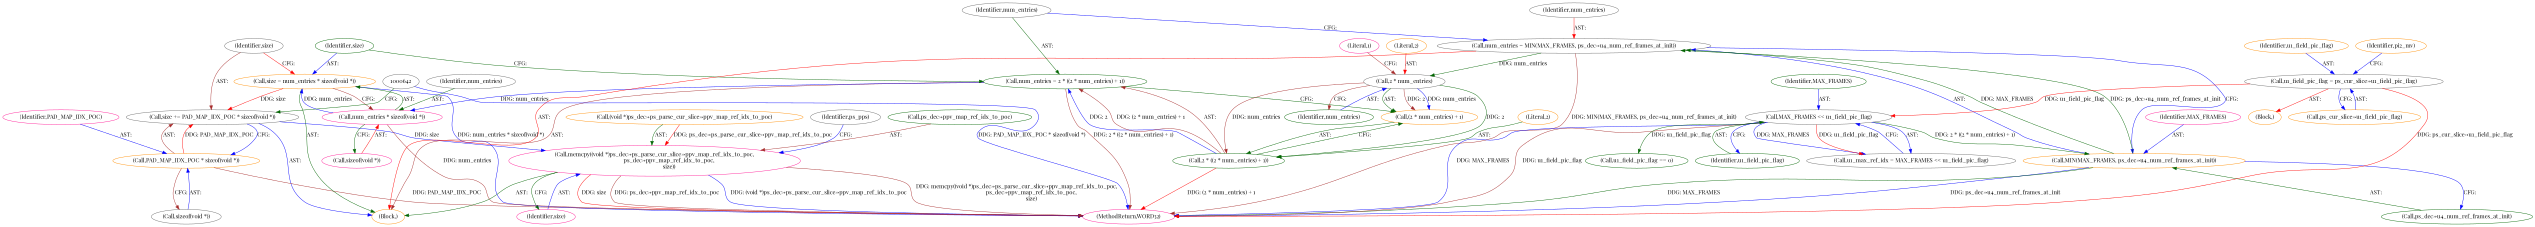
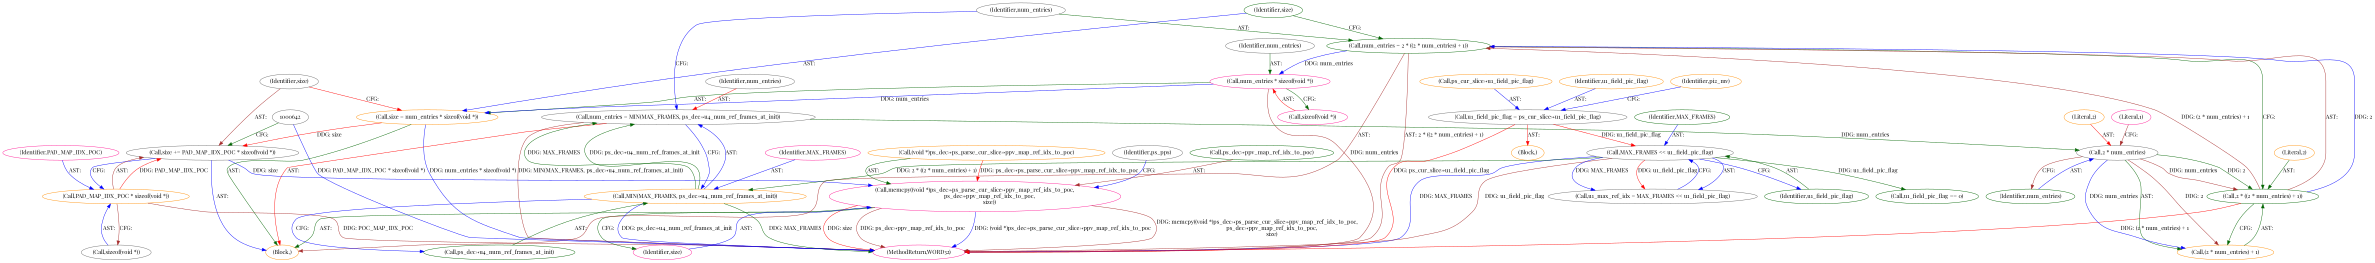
  digraph {
    fontname="Playfair Display"
    node [color=gray40 fontname="Playfair Display"]
    edge [color=blue fontname="Playfair Display"]
    n1 [label="(Call,size += PAD_MAP_IDX_POC * sizeof(void *))"]
    n2 [color=darkorange label="(Call,PAD_MAP_IDX_POC * sizeof(void *))"]
    n3 [color=deeppink label="(Call,memcpy((void *)ps_dec->ps_parse_cur_slice->ppv_map_ref_idx_to_poc,\n                   ps_dec->ppv_map_ref_idx_to_poc,\n                   size))"]
    n4 [color=darkorange label="(Block,)"]
    n5 [color=deeppink label="(MethodReturn,WORD32)"]
    n6 [label="(Call,sizeof(void *))"]
    n7 [color=deeppink label="(Identifier,size)"]
    n8 [color=darkorange label="(Call,size = num_entries * sizeof(void *))"]
    n9 [color=deeppink label="(Call,num_entries * sizeof(void *))"]
    n10 [color=deeppink label="(Call,sizeof(void *))"]
    n11 [color=darkgreen label="(Call,num_entries = 2 * ((2 * num_entries) + 1))"]
    n12 [color=darkgreen label="(Call,2 * ((2 * num_entries) + 1))"]
    n13 [color=darkorange label="(Call,(2 * num_entries) + 1)"]
    n14 [label="(Call,2 * num_entries)"]
    n15 [color=darkgreen label="(Identifier,num_entries)"]
    n16 [label="(Call,num_entries = MIN(MAX_FRAMES, ps_dec->u4_num_ref_frames_at_init))"]
    n17 [color=darkorange label="(Call,MIN(MAX_FRAMES, ps_dec->u4_num_ref_frames_at_init))"]
    n18 [color=darkgreen label="(Call,ps_dec->u4_num_ref_frames_at_init)"]
    n19 [label="(Call,MAX_FRAMES << u1_field_pic_flag)"]
    n20 [color=darkgreen label="(Call,u1_field_pic_flag == 0)"]
    n21 [color=darkgreen label="(Identifier,u1_field_pic_flag)"]
    n22 [label="(Call,u1_max_ref_idx = MAX_FRAMES << u1_field_pic_flag)"]
    n23 [label="(Call,u1_field_pic_flag = ps_cur_slice->u1_field_pic_flag)"]
    n24 [color=darkorange label="(Block,)"]
    n25 [color=darkorange label="(Call,ps_cur_slice->u1_field_pic_flag)"]
    n26 [label="(Identifier,num_entries)"]
    n27 [color=deeppink label="(Literal,1)"]
    n28 [color=darkorange label="(Identifier,u1_field_pic_flag)"]
    n29 [color=deeppink label="(Identifier,MAX_FRAMES)"]
    n30 [color=darkorange label="(Literal,2)"]
    n31 [label="(Identifier,num_entries)"]
    n32 [label="(Identifier,size)"]
    n33 [color=darkorange label="(Call,(void *)ps_dec->ps_parse_cur_slice->ppv_map_ref_idx_to_poc)"]
    n34 [label="(Identifier,ps_pps)"]
    n35 [color=darkgreen label="(Call,ps_dec->ppv_map_ref_idx_to_poc)"]
    n36 [color=darkorange label="(Literal,2)"]
    n37 [color=darkorange label="(Identifier,pi2_mv)"]
    n38 [color=darkgreen label="(Identifier,MAX_FRAMES)"]
    n39 [label="(Identifier,num_entries)"]
    n40 [color=deeppink label="(Identifier,PAD_MAP_IDX_POC)"]
    n41 [color=darkgreen label="(Identifier,size)"]
    1000642
    n1 -> n2 [label="CFG: "]
    n1 -> n3 [label="DDG: size"]
    n1 -> n4 [label="AST: "]
    n2 -> n1 [color=brown label="AST: "]
    n2 -> n1 [color=red label="DDG: PAD_MAP_IDX_POC"]
-   n2 -> n5 [color=brown label="DDG: PAD_MAP_IDX_POC"]
+   n2 -> n5 [color=brown label="DDG: POC_MAP_IDX_POC"]
    n2 -> n6 [color=brown label="CFG: "]
    n3 -> n4 [color=darkgreen label="AST: "]
    n3 -> n5 [label="DDG: (void *)ps_dec->ps_parse_cur_slice->ppv_map_ref_idx_to_poc"]
    n3 -> n5 [color=brown label="DDG: memcpy((void *)ps_dec->ps_parse_cur_slice->ppv_map_ref_idx_to_poc,\n                   ps_dec->ppv_map_ref_idx_to_poc,\n                   size)"]
    n3 -> n5 [color=red label="DDG: size"]
    n3 -> n5 [color=brown label="DDG: ps_dec->ppv_map_ref_idx_to_poc"]
    n3 -> n7 [color=darkgreen label="CFG: "]
    n6 -> n2 [label="AST: "]
    n7 -> n3 [label="AST: "]
    n8 -> n1 [color=red label="DDG: size"]
    n8 -> n4 [color=darkgreen label="AST: "]
    n8 -> n5 [label="DDG: num_entries * sizeof(void *)"]
-   n8 -> n9 [color=brown label="CFG: "]
    n9 -> n5 [color=brown label="DDG: num_entries"]
    n9 -> n8 [color=darkgreen label="AST: "]
    n9 -> n8 [label="DDG: num_entries"]
    n9 -> n10 [color=darkgreen label="CFG: "]
    n10 -> n9 [color=red label="AST: "]
    n11 -> n4 [color=brown label="AST: "]
-   n11 -> n5 [color=brown label="DDG: 2 * ((2 * num_entries) + 1)"]
+   n11 -> n5 [color=brown label="AST: 2 * ((2 * num_entries) + 1)"]
    n11 -> n9 [label="DDG: num_entries"]
-   n11 -> n13 [color=darkgreen label="CFG: "]
+   n11 -> n12 [color=darkgreen label="CFG: "]
    n12 -> n5 [color=red label="DDG: (2 * num_entries) + 1"]
    n12 -> n11 [color=brown label="AST: "]
    n12 -> n11 [label="DDG: 2"]
    n12 -> n11 [color=brown label="DDG: (2 * num_entries) + 1"]
    n12 -> n13 [color=darkgreen label="CFG: "]
    n13 -> n12 [color=darkgreen label="AST: "]
    n14 -> n12 [color=darkgreen label="DDG: 2"]
    n14 -> n12 [color=brown label="DDG: num_entries"]
    n14 -> n13 [color=darkgreen label="AST: "]
    n14 -> n13 [color=brown label="DDG: 2"]
    n14 -> n13 [label="DDG: num_entries"]
    n14 -> n15 [color=brown label="CFG: "]
    n15 -> n14 [label="AST: "]
    n16 -> n4 [color=red label="AST: "]
    n16 -> n5 [color=brown label="DDG: MIN(MAX_FRAMES, ps_dec->u4_num_ref_frames_at_init)"]
    n16 -> n14 [color=darkgreen label="DDG: num_entries"]
    n16 -> n17 [label="CFG: "]
    n17 -> n5 [label="DDG: ps_dec->u4_num_ref_frames_at_init"]
    n17 -> n5 [color=darkgreen label="DDG: MAX_FRAMES"]
    n17 -> n16 [label="AST: "]
    n17 -> n16 [color=darkgreen label="DDG: MAX_FRAMES"]
    n17 -> n16 [color=darkgreen label="DDG: ps_dec->u4_num_ref_frames_at_init"]
    n17 -> n18 [label="CFG: "]
    n18 -> n17 [color=darkgreen label="AST: "]
    n19 -> n5 [label="DDG: MAX_FRAMES"]
    n19 -> n5 [color=brown label="DDG: u1_field_pic_flag"]
    n19 -> n17 [color=darkgreen label="DDG: 2 * ((2 * num_entries) + 1)"]
    n19 -> n20 [color=darkgreen label="DDG: u1_field_pic_flag"]
    n19 -> n21 [label="CFG: "]
    n19 -> n22 [label="AST: "]
    n19 -> n22 [label="DDG: MAX_FRAMES"]
    n19 -> n22 [color=red label="DDG: u1_field_pic_flag"]
    n21 -> n19 [color=darkgreen label="AST: "]
    n22 -> n19 [label="CFG: "]
    n23 -> n5 [color=red label="DDG: ps_cur_slice->u1_field_pic_flag"]
    n23 -> n19 [color=red label="DDG: u1_field_pic_flag"]
    n23 -> n24 [color=red label="AST: "]
-   n23 -> n25 [label="CFG: "]
    n25 -> n23 [label="AST: "]
    n26 -> n16 [color=red label="AST: "]
    n27 -> n14 [color=brown label="CFG: "]
    n28 -> n23 [label="AST: "]
    n29 -> n17 [label="AST: "]
    n30 -> n12 [color=darkgreen label="AST: "]
    n31 -> n11 [color=darkgreen label="AST: "]
    n31 -> n16 [label="CFG: "]
    n32 -> n1 [color=brown label="AST: "]
    n32 -> n8 [color=red label="CFG: "]
    n33 -> n3 [color=darkgreen label="AST: "]
    n33 -> n3 [color=red label="DDG: ps_dec->ps_parse_cur_slice->ppv_map_ref_idx_to_poc"]
    n34 -> n3 [label="CFG: "]
    n35 -> n3 [color=brown label="AST: "]
    n36 -> n14 [color=red label="AST: "]
    n37 -> n23 [label="CFG: "]
    n38 -> n19 [label="AST: "]
    n39 -> n9 [color=darkgreen label="AST: "]
    n40 -> n2 [label="AST: "]
    n41 -> n8 [label="AST: "]
    n41 -> n11 [color=darkgreen label="CFG: "]
    1000642 -> n1 [color=darkgreen label="CFG: "]
    1000642 -> n5 [label="DDG: PAD_MAP_IDX_POC * sizeof(void *)"]
  }
